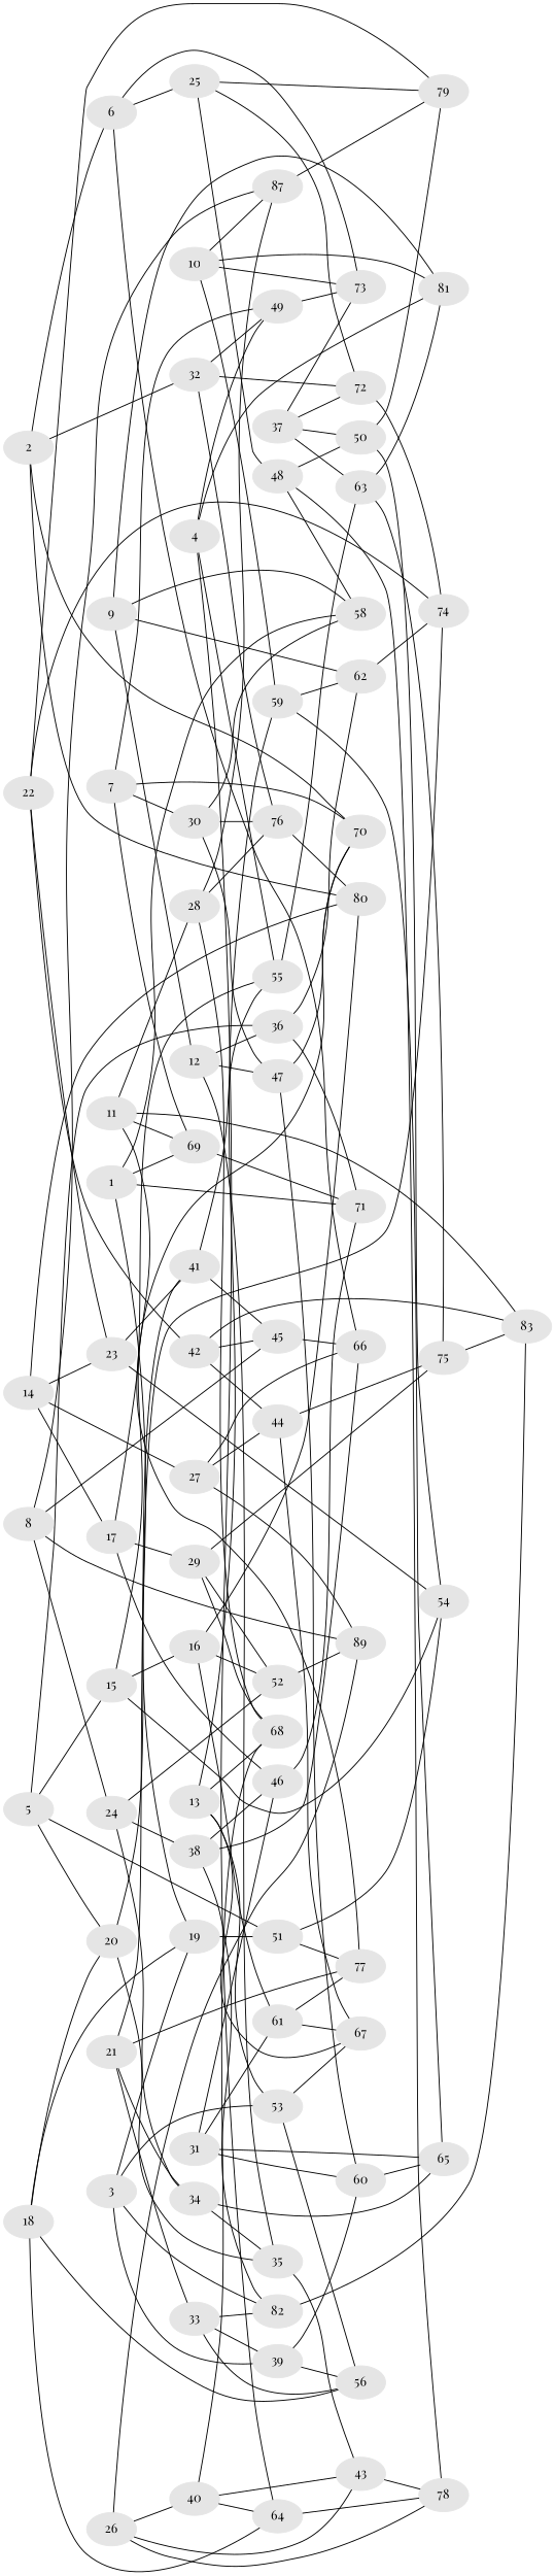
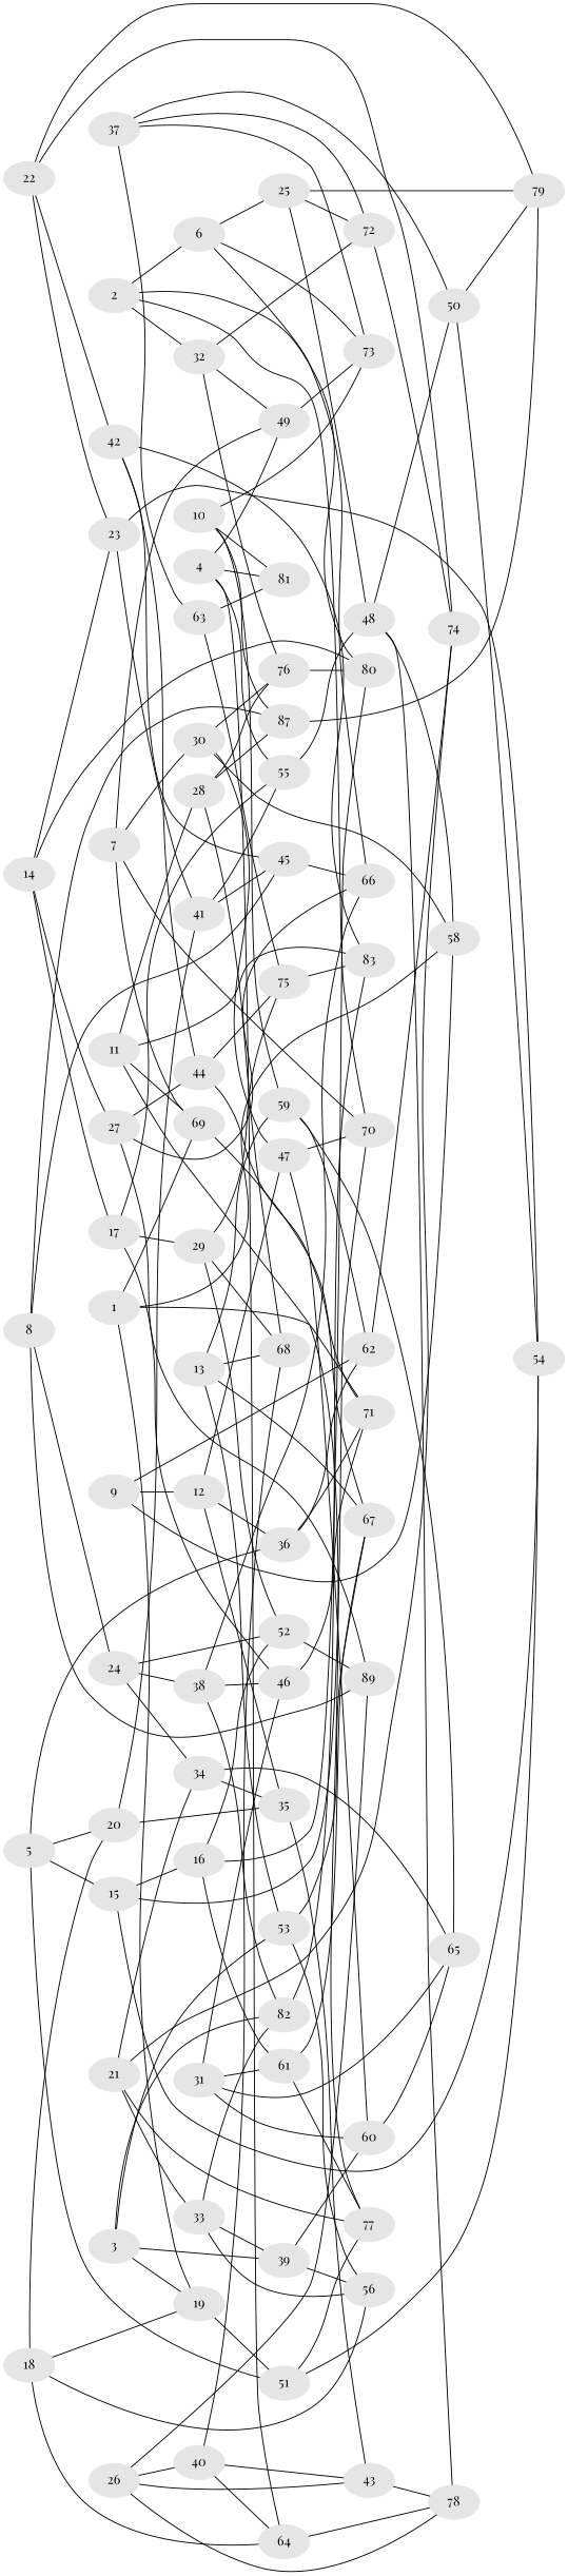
  graph {
    fontname="Playfair Display"
    rankdir=LR
    node [color=gray90 fontname="Playfair Display" style=filled]
    edge [fontname="Playfair Display"]
    1
    19
    58
    69
    71
    51
    2
    6
    32
    70
    80
    25
    66
    73
    49
    72
    76
    3
    39
    53
    82
    56
    60
    67
    83
    4
    55
    64
    81
    63
    78
    5
    15
    20
    36
    16
    54
    35
    41
    62
    77
    79
    48
    7
    30
    47
    8
    24
    45
    n50 [label=87]
    n51 [label=89]
    52
    34
    38
    9
    12
    74
    10
    59
    65
    11
    28
    68
    43
    13
    14
    17
    23
    27
    29
    46
    44
    61
    75
    18
    21
    33
    22
    42
    50
    26
    40
    31
    37
    1 -- 19
    1 -- 58
    1 -- 69
    1 -- 71
    19 -- 51
    69 -- 71
    51 -- 54
    51 -- 77
    2 -- 6
    2 -- 32
    2 -- 70
    2 -- 80
    6 -- 25
    6 -- 66
    6 -- 73
    32 -- 49
    32 -- 72
    32 -- 76
    25 -- 72
    25 -- 79
    25 -- 48
    49 -- 73
    72 -- 74
    76 -- 80
    3 -- 19
    3 -- 39
    3 -- 53
    3 -- 82
    39 -- 56
    39 -- 60
    53 -- 56
    53 -- 67
    82 -- 83
    60 -- 65
    4 -- 49
    4 -- 55
    4 -- 64
    4 -- 81
-   55 -- 63
+   55 -- 48
    64 -- 78
    63 -- 81
    63 -- 75
    5 -- 51
    5 -- 15
    5 -- 20
    5 -- 36
    15 -- 70
    15 -- 16
    15 -- 54
    20 -- 35
    20 -- 41
    36 -- 71
    36 -- 62
    16 -- 80
    16 -- 52
    16 -- 61
    35 -- 43
    41 -- 55
    41 -- 45
    62 -- 74
    48 -- 58
    48 -- 78
    48 -- 50
    7 -- 69
    7 -- 70
    7 -- 49
    7 -- 30
    30 -- 58
    30 -- 76
    30 -- 47
    47 -- 70
    47 -- 60
    8 -- 24
    8 -- 45
    8 -- n50
    8 -- n51
    24 -- 52
    24 -- 34
    24 -- 38
    45 -- 66
    n50 -- 79
    52 -- n51
    34 -- 35
    34 -- 65
    38 -- 66
    38 -- 82
    38 -- 46
    9 -- 58
-   9 -- 81
    9 -- 62
    9 -- 12
    12 -- 36
    12 -- 35
    12 -- 47
    10 -- 73
    10 -- 81
    10 -- n50
    10 -- 59
    59 -- 62
    59 -- 65
    11 -- 69
    11 -- 83
    11 -- 77
    11 -- 28
    28 -- 76
    28 -- n50
    28 -- 68
    43 -- 78
    13 -- 53
    13 -- 67
    13 -- 59
    13 -- 68
    14 -- 80
    14 -- 17
    14 -- 23
    14 -- 27
    17 -- 55
    17 -- 29
    17 -- 46
    23 -- 54
    23 -- 41
    27 -- 66
    27 -- n51
    27 -- 44
    29 -- 52
    29 -- 68
    29 -- 75
    46 -- 71
    44 -- 67
    44 -- 75
    61 -- 67
    61 -- 77
    75 -- 83
    18 -- 19
    18 -- 56
    18 -- 64
    18 -- 20
    21 -- 77
    21 -- 34
    21 -- 74
    21 -- 33
    33 -- 39
    33 -- 82
    33 -- 56
    22 -- 79
    22 -- 74
    22 -- 23
    22 -- 42
    42 -- 83
    42 -- 45
    42 -- 44
    50 -- 54
    50 -- 79
    26 -- 78
    26 -- n51
    26 -- 43
    26 -- 40
    40 -- 64
    40 -- 68
    40 -- 43
    31 -- 60
    31 -- 65
    31 -- 46
    31 -- 61
    37 -- 73
    37 -- 72
    37 -- 63
    37 -- 50
  }
